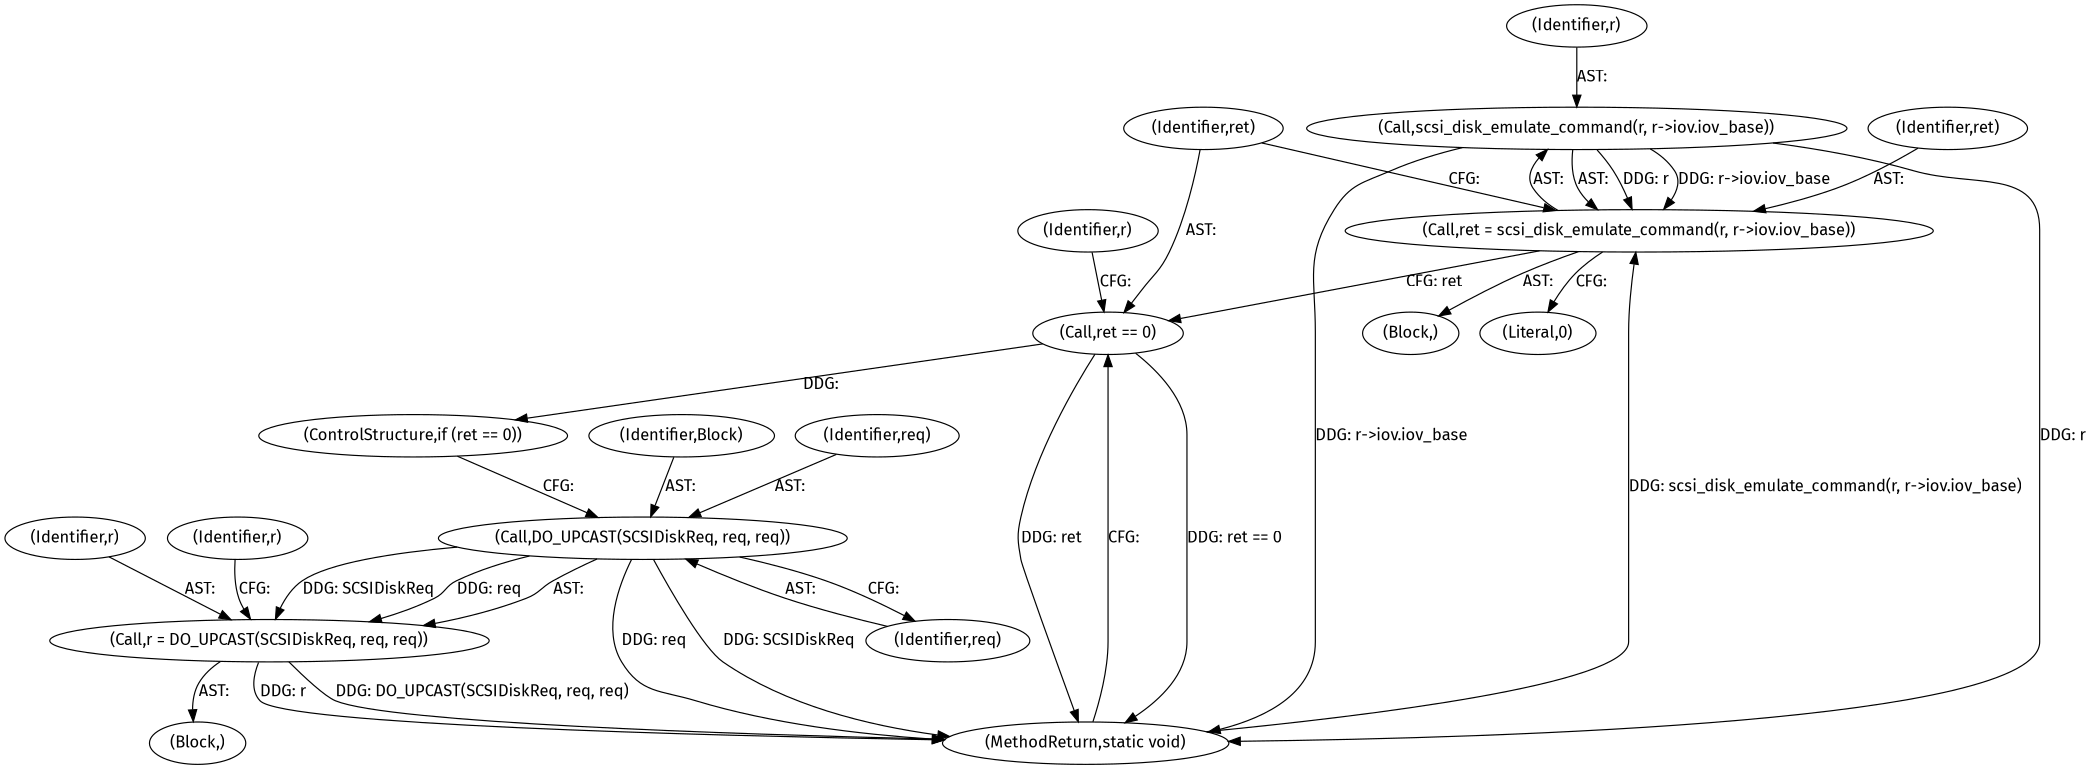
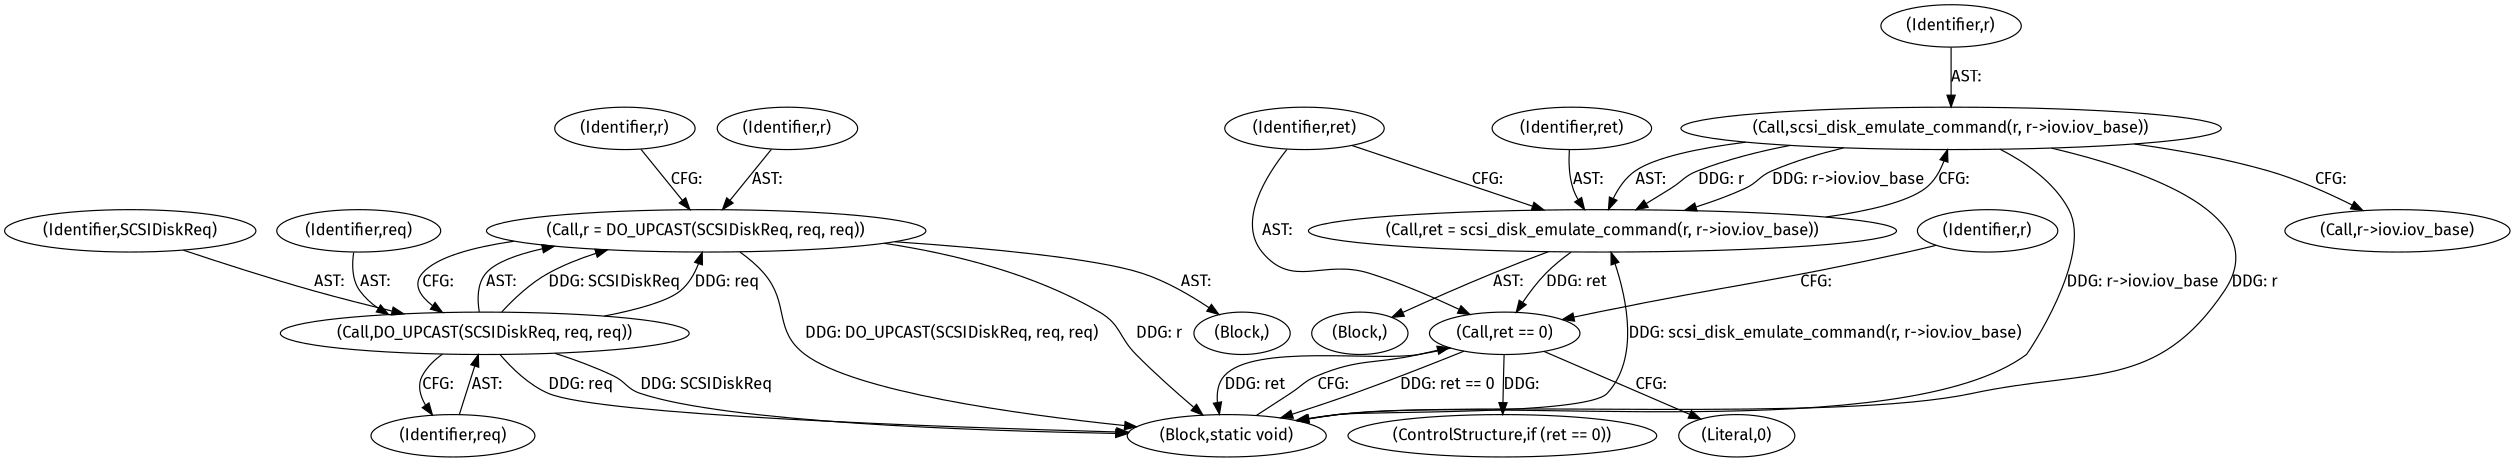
  digraph {
    fontname="Fira Sans"
    node [fontname="Fira Sans"]
    edge [fontname="Fira Sans"]
    n1 [label="(Call,scsi_disk_emulate_command(r, r->iov.iov_base))"]
    n2 [label="(Call,ret = scsi_disk_emulate_command(r, r->iov.iov_base))"]
-   n3 [label="(MethodReturn,static void)"]
+   n3 [label="(Block,static void)"]
+   n4 [label="(Call,r->iov.iov_base)"]
    n5 [label="(Call,ret == 0)"]
    n6 [label="(Block,)"]
    n7 [label="(Call,r = DO_UPCAST(SCSIDiskReq, req, req))"]
    n8 [label="(Call,DO_UPCAST(SCSIDiskReq, req, req))"]
    n9 [label="(Block,)"]
    n10 [label="(Identifier,req)"]
    n11 [label="(ControlStructure,if (ret == 0))"]
    n12 [label="(Literal,0)"]
    n13 [label="(Identifier,r)"]
-   n14 [label="(Identifier,Block)"]
+   n14 [label="(Identifier,SCSIDiskReq)"]
    n15 [label="(Identifier,req)"]
    n16 [label="(Identifier,r)"]
    n17 [label="(Identifier,ret)"]
    n18 [label="(Identifier,ret)"]
    n19 [label="(Identifier,r)"]
    n20 [label="(Identifier,r)"]
    n1 -> n2 [label="AST: "]
    n1 -> n2 [label="DDG: r"]
    n1 -> n2 [label="DDG: r->iov.iov_base"]
    n1 -> n3 [label="DDG: r->iov.iov_base"]
    n1 -> n3 [label="DDG: r"]
-   n2 -> n1 [label="AST: "]
-   n2 -> n5 [label="CFG: ret"]
+   n1 -> n4 [label="CFG: "]
+   n2 -> n1 [label="CFG: "]
+   n2 -> n5 [label="DDG: ret"]
    n2 -> n6 [label="AST: "]
    n3 -> n2 [label="DDG: scsi_disk_emulate_command(r, r->iov.iov_base)"]
    n3 -> n5 [label="CFG: "]
    n5 -> n3 [label="DDG: ret"]
    n5 -> n3 [label="DDG: ret == 0"]
    n5 -> n11 [label="DDG: "]
-   n2 -> n12 [label="CFG: "]
+   n5 -> n12 [label="CFG: "]
    n7 -> n3 [label="DDG: DO_UPCAST(SCSIDiskReq, req, req)"]
    n7 -> n3 [label="DDG: r"]
-   n11 -> n8 [label="CFG: "]
+   n7 -> n8 [label="CFG: "]
    n7 -> n9 [label="AST: "]
    n8 -> n3 [label="DDG: req"]
    n8 -> n3 [label="DDG: SCSIDiskReq"]
    n8 -> n7 [label="AST: "]
    n8 -> n7 [label="DDG: SCSIDiskReq"]
    n8 -> n7 [label="DDG: req"]
    n8 -> n10 [label="CFG: "]
    n10 -> n8 [label="AST: "]
    n13 -> n1 [label="AST: "]
    n14 -> n8 [label="AST: "]
    n15 -> n8 [label="AST: "]
    n16 -> n7 [label="CFG: "]
    n17 -> n2 [label="CFG: "]
    n17 -> n5 [label="AST: "]
    n18 -> n2 [label="AST: "]
    n19 -> n5 [label="CFG: "]
    n20 -> n7 [label="AST: "]
  }
